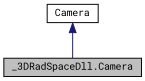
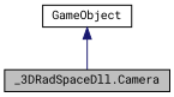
  digraph {
    fontname="Roboto Mono"
    node [color=black fontname="Roboto Mono" fontsize=10 shape=record style=filled]
    n1 [fillcolor=grey75 fontcolor=black height=0.2 label="_3DRadSpaceDll.Camera" width=0.4]
-   n2 [fillcolor=white height=0.2 label=Camera width=0.4]
+   n2 [fillcolor=white height=0.2 label=GameObject width=0.4]
    n2 -> n1 [color=midnightblue dir=back fontname="Roboto Mono" fontsize=10 labelfontname=Helvetica labelfontsize=10 style=solid]
  }
